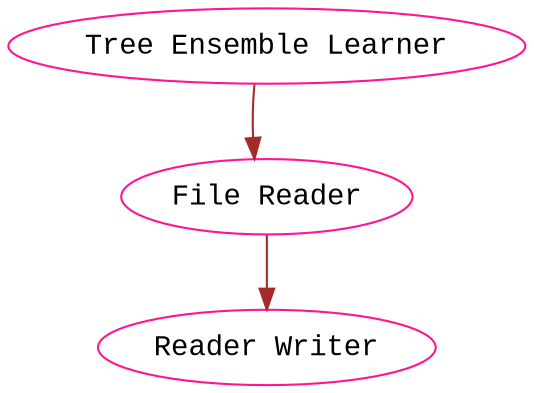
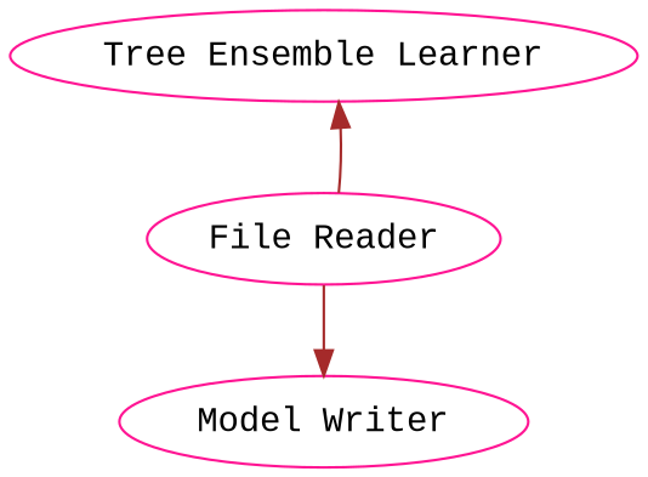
  digraph {
    fontname="Liberation Mono"
    rankdir=TB
    node [color=deeppink fontname="Liberation Mono"]
    edge [color=brown fontname="Liberation Mono"]
    n1 [label="Tree Ensemble Learner"]
-   n2 [label="Reader Writer"]
+   n2 [label="Model Writer"]
    n3 [label="File Reader"]
-   n1 -> n3
+   n3 -> n1
    n3 -> n2
  }
